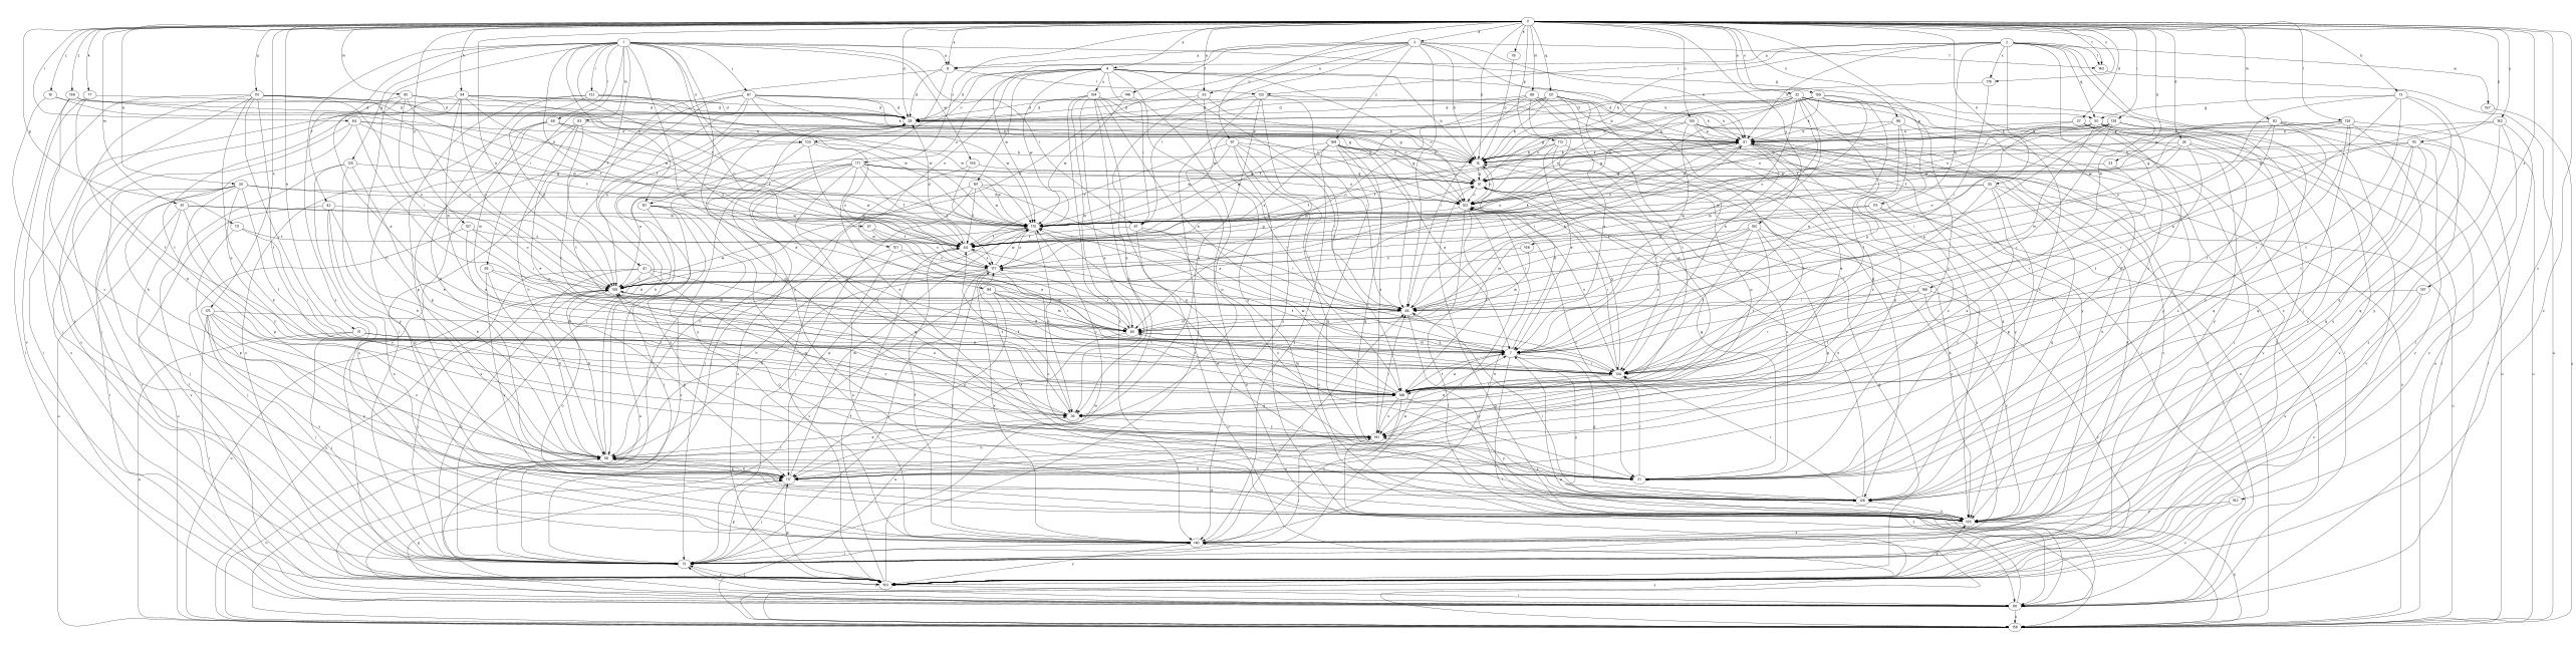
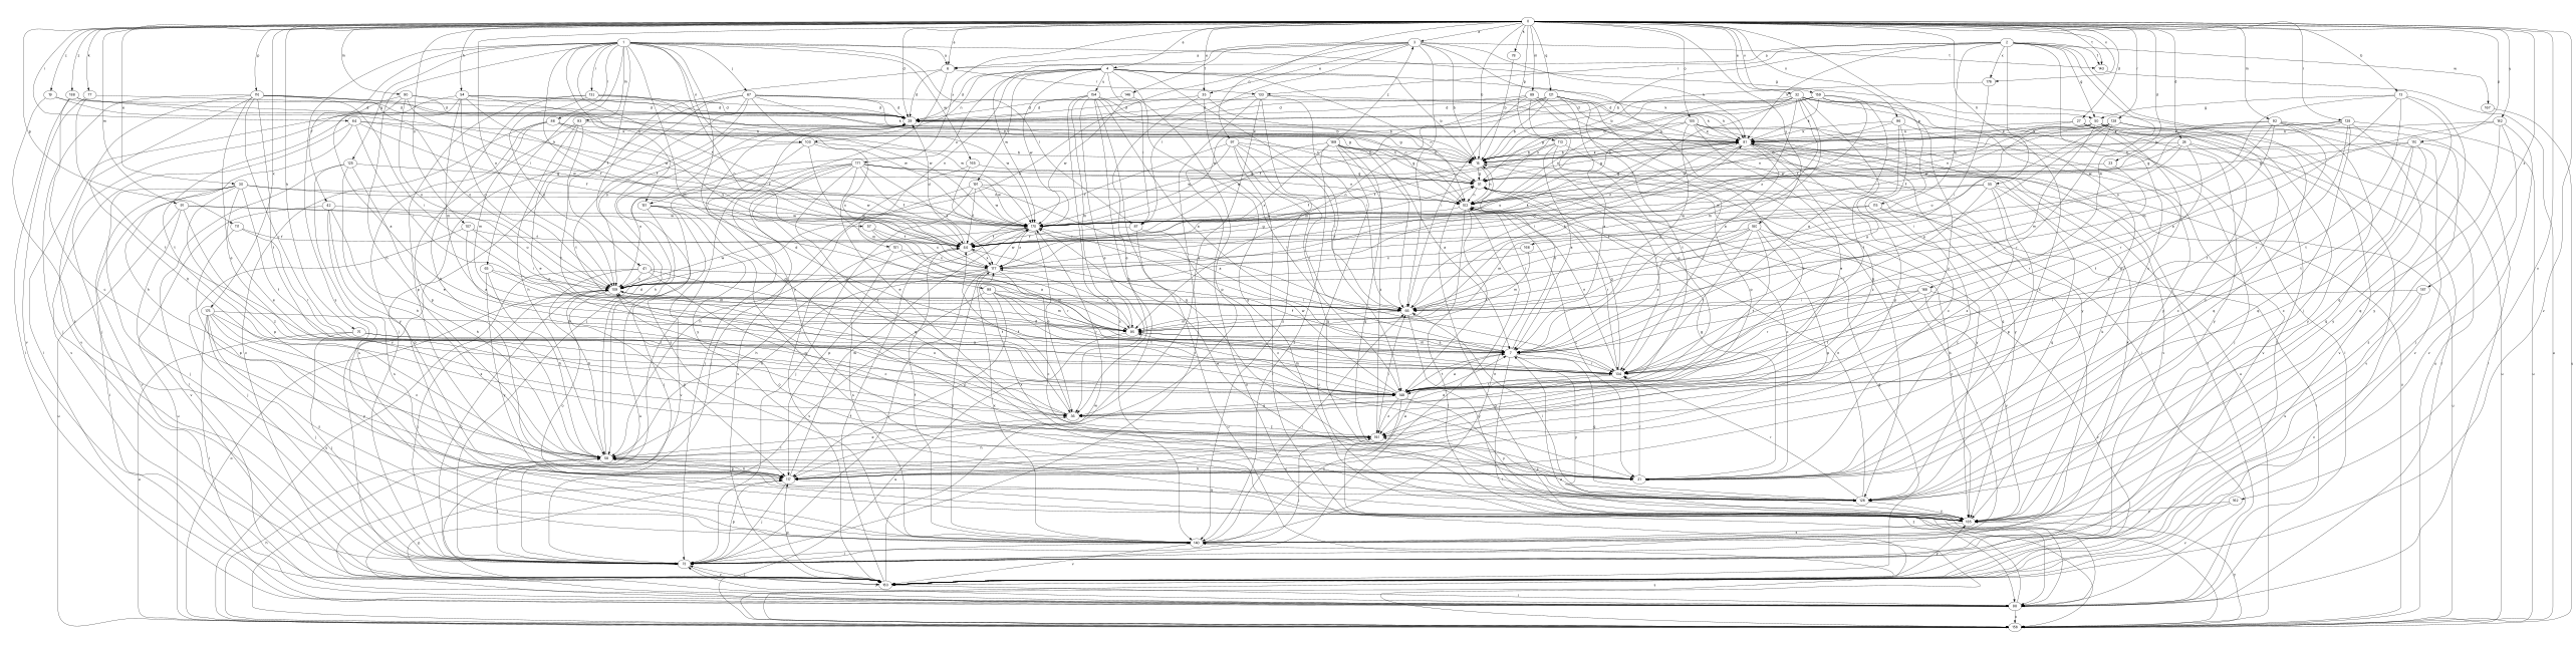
  strict digraph {
    fontname=Inter
    node [fontname=Inter]
    edge [fontname=Inter]
    0
    3
    4
    6
    13
    14
    19
    23
    27
    28
    29
    30
    32
    35
    54
    55
    64
    77
    78
    79
    89
    90
    91
    92
    96
    97
    105
    107
    109
    110
    111
    113
    115
    116
    121
    128
    129
    143
    159
    162
    163
    171
    175
    176
    180
    182
    187
    188
    87
    81
    66
    126
    146
    170
    189
    100
    151
    185
    101
    102
    148
    154
    191
    73
    133
    88
    50
    7
    44
    51
    140
    134
    21
    58
    117
    36
    95
    156
    177
    193
    1
    41
    42
    57
    65
    67
    86
    93
    98
    125
    132
    165
    2
    166
    167
    168
    0 -> 3 [label=a]
    0 -> 4 [label=a]
    0 -> 6 [label=a]
    0 -> 13 [label=b]
    0 -> 14 [label=b]
    0 -> 19 [label=c]
    0 -> 23 [label=d]
    0 -> 27 [label=d]
    0 -> 28 [label=d]
    0 -> 29 [label=d]
    0 -> 30 [label=e]
    0 -> 32 [label=e]
    0 -> 35 [label=e]
    0 -> 54 [label=h]
    0 -> 55 [label=h]
    0 -> 64 [label=i]
    0 -> 77 [label=k]
    0 -> 78 [label=k]
    0 -> 79 [label=k]
    0 -> 89 [label=m]
    0 -> 90 [label=m]
    0 -> 91 [label=m]
    0 -> 92 [label=m]
    0 -> 96 [label=n]
    0 -> 97 [label=n]
    0 -> 105 [label=o]
    0 -> 107 [label=o]
    0 -> 109 [label=o]
    0 -> 110 [label=p]
    0 -> 111 [label=p]
    0 -> 113 [label=p]
    0 -> 115 [label=p]
    0 -> 116 [label=p]
    0 -> 121 [label=q]
    0 -> 128 [label=r]
    0 -> 129 [label=r]
    0 -> 143 [label=t]
    0 -> 159 [label=v]
    0 -> 162 [label=v]
    0 -> 163 [label=v]
    0 -> 171 [label=x]
    0 -> 175 [label=x]
    0 -> 176 [label=x]
    0 -> 180 [label=y]
    0 -> 182 [label=y]
    0 -> 187 [label=z]
    0 -> 188 [label=z]
    3 -> 6 [label=a]
    3 -> 14 [label=b]
    3 -> 35 [label=e]
    3 -> 109 [label=o]
    3 -> 143 [label=t]
    3 -> 87 [label=l]
    3 -> 81 [label=k]
    3 -> 66 [label=i]
    3 -> 126 [label=q]
    3 -> 146 [label=t]
    3 -> 170 [label=w]
-   3 -> 189 [label=z]
+   189 -> 3 [label=z]
    4 -> 14 [label=b]
    4 -> 29 [label=d]
    4 -> 87 [label=l]
    4 -> 81 [label=k]
    4 -> 170 [label=w]
    4 -> 100 [label=n]
    4 -> 151 [label=u]
    4 -> 185 [label=y]
    4 -> 101 [label=n]
    4 -> 102 [label=n]
    4 -> 148 [label=t]
    4 -> 154 [label=u]
    4 -> 191 [label=z]
    6 -> 29 [label=d]
    6 -> 73 [label=j]
    6 -> 133 [label=r]
    6 -> 88 [label=l]
    13 -> 109 [label=o]
    13 -> 126 [label=q]
    13 -> 185 [label=y]
    13 -> 148 [label=t]
    13 -> 50 [label=g]
    13 -> 7 [label=a]
    14 -> 81 [label=k]
    14 -> 185 [label=y]
    14 -> 102 [label=n]
    14 -> 44 [label=f]
    14 -> 51 [label=g]
    19 -> 29 [label=d]
    19 -> 170 [label=w]
    19 -> 140 [label=s]
    23 -> 51 [label=g]
    23 -> 134 [label=r]
    27 -> 81 [label=k]
    27 -> 185 [label=y]
    27 -> 102 [label=n]
    27 -> 73 [label=j]
    27 -> 88 [label=l]
    28 -> 14 [label=b]
    28 -> 163 [label=v]
    28 -> 66 [label=i]
    28 -> 148 [label=t]
    28 -> 51 [label=g]
    28 -> 21 [label=c]
    29 -> 81 [label=k]
    29 -> 58 [label=h]
    30 -> 163 [label=v]
    30 -> 170 [label=w]
    30 -> 102 [label=n]
    30 -> 148 [label=t]
    30 -> 73 [label=j]
    30 -> 88 [label=l]
    30 -> 117 [label=p]
    30 -> 36 [label=e]
    32 -> 29 [label=d]
    32 -> 185 [label=y]
    32 -> 102 [label=n]
    32 -> 148 [label=t]
    32 -> 88 [label=l]
    32 -> 7 [label=a]
    32 -> 44 [label=f]
    32 -> 51 [label=g]
    32 -> 95 [label=m]
    32 -> 156 [label=u]
    32 -> 177 [label=x]
    35 -> 14 [label=b]
    35 -> 29 [label=d]
    35 -> 148 [label=t]
    35 -> 36 [label=e]
    54 -> 14 [label=b]
    54 -> 29 [label=d]
    54 -> 109 [label=o]
    54 -> 170 [label=w]
    54 -> 148 [label=t]
    54 -> 73 [label=j]
    54 -> 44 [label=f]
    54 -> 95 [label=m]
    55 -> 126 [label=q]
    55 -> 170 [label=w]
    55 -> 102 [label=n]
    55 -> 134 [label=r]
    55 -> 117 [label=p]
    55 -> 156 [label=u]
    55 -> 193 [label=z]
    64 -> 163 [label=v]
    64 -> 81 [label=k]
    64 -> 66 [label=i]
    64 -> 170 [label=w]
    64 -> 44 [label=f]
    64 -> 58 [label=h]
    77 -> 29 [label=d]
    77 -> 163 [label=v]
    77 -> 148 [label=t]
    78 -> 14 [label=b]
    79 -> 73 [label=j]
    79 -> 7 [label=a]
    79 -> 134 [label=r]
    79 -> 156 [label=u]
    89 -> 29 [label=d]
    89 -> 66 [label=i]
    89 -> 73 [label=j]
    89 -> 88 [label=l]
    89 -> 117 [label=p]
    89 -> 36 [label=e]
    89 -> 95 [label=m]
    90 -> 29 [label=d]
    90 -> 109 [label=o]
    90 -> 88 [label=l]
    90 -> 7 [label=a]
    90 -> 44 [label=f]
    90 -> 51 [label=g]
    91 -> 109 [label=o]
    91 -> 163 [label=v]
    91 -> 170 [label=w]
    91 -> 156 [label=u]
    91 -> 193 [label=z]
    92 -> 163 [label=v]
    92 -> 81 [label=k]
    92 -> 185 [label=y]
    92 -> 148 [label=t]
    92 -> 88 [label=l]
    92 -> 44 [label=f]
    92 -> 134 [label=r]
    92 -> 95 [label=m]
    96 -> 163 [label=v]
    96 -> 81 [label=k]
    96 -> 170 [label=w]
    96 -> 7 [label=a]
    96 -> 117 [label=p]
    97 -> 14 [label=b]
    97 -> 66 [label=i]
    97 -> 126 [label=q]
    97 -> 88 [label=l]
    97 -> 44 [label=f]
    97 -> 134 [label=r]
    97 -> 156 [label=u]
    105 -> 109 [label=o]
    105 -> 163 [label=v]
    105 -> 81 [label=k]
    105 -> 102 [label=n]
    105 -> 88 [label=l]
    105 -> 7 [label=a]
    105 -> 36 [label=e]
    105 -> 156 [label=u]
    107 -> 66 [label=i]
    107 -> 73 [label=j]
    107 -> 7 [label=a]
    107 -> 44 [label=f]
    109 -> 66 [label=i]
    109 -> 170 [label=w]
    109 -> 73 [label=j]
    109 -> 117 [label=p]
    110 -> 14 [label=b]
    110 -> 126 [label=q]
    110 -> 148 [label=t]
    110 -> 51 [label=g]
    110 -> 140 [label=s]
    110 -> 21 [label=c]
    111 -> 44 [label=f]
    111 -> 134 [label=r]
    111 -> 117 [label=p]
    113 -> 14 [label=b]
    113 -> 185 [label=y]
    113 -> 7 [label=a]
    113 -> 44 [label=f]
    113 -> 134 [label=r]
    115 -> 170 [label=w]
    115 -> 88 [label=l]
    115 -> 21 [label=c]
    115 -> 95 [label=m]
    116 -> 29 [label=d]
    116 -> 109 [label=o]
    116 -> 163 [label=v]
    116 -> 66 [label=i]
    116 -> 170 [label=w]
    116 -> 148 [label=t]
    116 -> 73 [label=j]
    116 -> 134 [label=r]
    116 -> 58 [label=h]
    116 -> 36 [label=e]
    121 -> 14 [label=b]
    121 -> 29 [label=d]
    121 -> 170 [label=w]
    121 -> 185 [label=y]
    121 -> 148 [label=t]
    121 -> 7 [label=a]
    121 -> 44 [label=f]
    121 -> 193 [label=z]
    128 -> 109 [label=o]
    128 -> 81 [label=k]
    128 -> 126 [label=q]
    128 -> 170 [label=w]
    128 -> 102 [label=n]
    128 -> 7 [label=a]
    128 -> 134 [label=r]
    128 -> 21 [label=c]
    129 -> 14 [label=b]
    129 -> 81 [label=k]
    129 -> 126 [label=q]
    129 -> 170 [label=w]
    129 -> 185 [label=y]
    129 -> 134 [label=r]
    129 -> 156 [label=u]
    143 -> 156 [label=u]
    159 -> 14 [label=b]
    159 -> 29 [label=d]
    159 -> 81 [label=k]
    159 -> 102 [label=n]
    159 -> 7 [label=a]
    159 -> 44 [label=f]
    159 -> 21 [label=c]
    159 -> 193 [label=z]
    162 -> 163 [label=v]
    162 -> 185 [label=y]
    163 -> 170 [label=w]
    163 -> 185 [label=y]
    163 -> 73 [label=j]
    163 -> 88 [label=l]
    163 -> 44 [label=f]
    163 -> 51 [label=g]
    163 -> 117 [label=p]
    171 -> 109 [label=o]
    171 -> 163 [label=v]
    171 -> 126 [label=q]
    171 -> 170 [label=w]
    171 -> 102 [label=n]
    171 -> 73 [label=j]
    171 -> 44 [label=f]
    171 -> 51 [label=g]
    171 -> 36 [label=e]
    171 -> 177 [label=x]
    171 -> 193 [label=z]
    175 -> 185 [label=y]
    175 -> 73 [label=j]
    175 -> 88 [label=l]
    175 -> 140 [label=s]
    175 -> 21 [label=c]
    175 -> 95 [label=m]
    175 -> 193 [label=z]
    176 -> 14 [label=b]
    176 -> 66 [label=i]
    180 -> 66 [label=i]
    180 -> 185 [label=y]
    180 -> 148 [label=t]
    180 -> 7 [label=a]
    180 -> 44 [label=f]
    180 -> 134 [label=r]
    180 -> 117 [label=p]
    182 -> 163 [label=v]
    182 -> 81 [label=k]
-   182 -> 66 [label=i]
+   182 -> 66 [label=m]
    182 -> 126 [label=q]
    182 -> 73 [label=j]
    187 -> 163 [label=v]
    187 -> 66 [label=i]
    187 -> 140 [label=s]
    188 -> 29 [label=d]
    188 -> 170 [label=w]
    188 -> 88 [label=l]
    188 -> 21 [label=c]
-   87 -> 66 [label=i]
    87 -> 44 [label=f]
    87 -> 21 [label=c]
    87 -> 156 [label=u]
    81 -> 14 [label=b]
    81 -> 109 [label=o]
    81 -> 66 [label=i]
    81 -> 126 [label=q]
    81 -> 170 [label=w]
    81 -> 51 [label=g]
    81 -> 134 [label=r]
    81 -> 21 [label=c]
    81 -> 156 [label=u]
    81 -> 193 [label=z]
    66 -> 81 [label=k]
    66 -> 185 [label=y]
    66 -> 95 [label=m]
    126 -> 170 [label=w]
    126 -> 185 [label=y]
    126 -> 102 [label=n]
    126 -> 134 [label=r]
    126 -> 177 [label=x]
    126 -> 193 [label=z]
    146 -> 29 [label=d]
    146 -> 170 [label=w]
    146 -> 117 [label=p]
    170 -> 44 [label=f]
    170 -> 117 [label=p]
    170 -> 36 [label=e]
    170 -> 177 [label=x]
    189 -> 14 [label=b]
    189 -> 66 [label=i]
    189 -> 126 [label=q]
    189 -> 170 [label=w]
    189 -> 7 [label=a]
    189 -> 51 [label=g]
    189 -> 140 [label=s]
    189 -> 156 [label=u]
    189 -> 177 [label=x]
    189 -> 193 [label=z]
    100 -> 14 [label=b]
    100 -> 185 [label=y]
    100 -> 140 [label=s]
    100 -> 95 [label=m]
    100 -> 177 [label=x]
    151 -> 163 [label=v]
    151 -> 126 [label=q]
    151 -> 170 [label=w]
    151 -> 73 [label=j]
    151 -> 156 [label=u]
    185 -> 109 [label=o]
    185 -> 81 [label=k]
    185 -> 66 [label=i]
    185 -> 140 [label=s]
    101 -> 163 [label=v]
    101 -> 140 [label=s]
    101 -> 134 [label=r]
    101 -> 177 [label=x]
    102 -> 170 [label=w]
    102 -> 148 [label=t]
    102 -> 73 [label=j]
    102 -> 88 [label=l]
    102 -> 134 [label=r]
    102 -> 21 [label=c]
    148 -> 170 [label=w]
    148 -> 185 [label=y]
    148 -> 7 [label=a]
    148 -> 140 [label=s]
    148 -> 36 [label=e]
    148 -> 95 [label=m]
    148 -> 193 [label=z]
    154 -> 29 [label=d]
    154 -> 126 [label=q]
    154 -> 102 [label=n]
    154 -> 7 [label=a]
    154 -> 51 [label=g]
    154 -> 140 [label=s]
    154 -> 58 [label=h]
    154 -> 36 [label=e]
    154 -> 95 [label=m]
    191 -> 170 [label=w]
    191 -> 102 [label=n]
    191 -> 73 [label=j]
    191 -> 7 [label=a]
    191 -> 44 [label=f]
    191 -> 58 [label=h]
    73 -> 109 [label=o]
    73 -> 163 [label=v]
    73 -> 117 [label=p]
    133 -> 29 [label=d]
    133 -> 81 [label=k]
    133 -> 66 [label=i]
    133 -> 73 [label=j]
    133 -> 140 [label=s]
    133 -> 36 [label=e]
    88 -> 73 [label=j]
    88 -> 7 [label=a]
    88 -> 117 [label=p]
    88 -> 156 [label=u]
    88 -> 193 [label=z]
    50 -> 163 [label=v]
    50 -> 81 [label=k]
    50 -> 66 [label=i]
    50 -> 170 [label=w]
    50 -> 73 [label=j]
    50 -> 134 [label=r]
    50 -> 156 [label=u]
    50 -> 193 [label=z]
    7 -> 14 [label=b]
    7 -> 109 [label=d]
    7 -> 126 [label=q]
    7 -> 185 [label=y]
    7 -> 148 [label=t]
    7 -> 88 [label=l]
    7 -> 134 [label=r]
    7 -> 95 [label=m]
    44 -> 29 [label=d]
    44 -> 58 [label=h]
    44 -> 177 [label=x]
    51 -> 102 [label=n]
    51 -> 21 [label=c]
    140 -> 14 [label=b]
    140 -> 163 [label=v]
    140 -> 81 [label=k]
    140 -> 66 [label=i]
    140 -> 102 [label=n]
    140 -> 73 [label=j]
    140 -> 44 [label=f]
    140 -> 177 [label=x]
    134 -> 29 [label=d]
    134 -> 102 [label=n]
    134 -> 148 [label=t]
    134 -> 44 [label=f]
    134 -> 51 [label=g]
    134 -> 36 [label=e]
    21 -> 109 [label=o]
    21 -> 51 [label=g]
    21 -> 134 [label=r]
    21 -> 58 [label=h]
    58 -> 29 [label=d]
    58 -> 73 [label=j]
    58 -> 21 [label=c]
    58 -> 117 [label=p]
    58 -> 36 [label=e]
    117 -> 126 [label=q]
    117 -> 170 [label=w]
    117 -> 73 [label=j]
    117 -> 7 [label=a]
    117 -> 58 [label=h]
    36 -> 109 [label=o]
    36 -> 44 [label=f]
    36 -> 193 [label=z]
    95 -> 7 [label=a]
    95 -> 156 [label=u]
    95 -> 177 [label=x]
    156 -> 109 [label=o]
    156 -> 185 [label=y]
    156 -> 51 [label=g]
    156 -> 140 [label=s]
    156 -> 58 [label=h]
    177 -> 109 [label=o]
    177 -> 81 [label=k]
    177 -> 170 [label=w]
    177 -> 73 [label=j]
    177 -> 51 [label=g]
    177 -> 140 [label=s]
    177 -> 21 [label=c]
    177 -> 58 [label=h]
    193 -> 29 [label=d]
    193 -> 66 [label=i]
    193 -> 73 [label=j]
    193 -> 58 [label=h]
    1 -> 6 [label=a]
    1 -> 87 [label=l]
    1 -> 100 [label=n]
    1 -> 151 [label=u]
    1 -> 185 [label=y]
    1 -> 50 [label=g]
    1 -> 44 [label=f]
    1 -> 140 [label=s]
    1 -> 58 [label=h]
    1 -> 95 [label=m]
    1 -> 41 [label=f]
    1 -> 42 [label=f]
    1 -> 57 [label=h]
    1 -> 65 [label=i]
    1 -> 67 [label=j]
    1 -> 86 [label=l]
    1 -> 93 [label=m]
    1 -> 98 [label=n]
    1 -> 125 [label=q]
    1 -> 132 [label=r]
    1 -> 165 [label=w]
    41 -> 109 [label=o]
    41 -> 148 [label=t]
    41 -> 21 [label=c]
    41 -> 58 [label=h]
    41 -> 95 [label=m]
    41 -> 156 [label=u]
    42 -> 170 [label=w]
    42 -> 140 [label=s]
    42 -> 58 [label=h]
    42 -> 117 [label=p]
    42 -> 156 [label=u]
    57 -> 7 [label=a]
    57 -> 44 [label=f]
    57 -> 177 [label=x]
    65 -> 109 [label=o]
    65 -> 185 [label=y]
    65 -> 58 [label=h]
    65 -> 95 [label=m]
    67 -> 14 [label=b]
    67 -> 29 [label=d]
    67 -> 109 [label=o]
    67 -> 163 [label=v]
    67 -> 81 [label=k]
    67 -> 170 [label=w]
    67 -> 102 [label=n]
    67 -> 148 [label=t]
    67 -> 73 [label=j]
    86 -> 163 [label=v]
    86 -> 81 [label=k]
    86 -> 185 [label=y]
    86 -> 44 [label=f]
    86 -> 95 [label=m]
    86 -> 177 [label=x]
    93 -> 81 [label=k]
    93 -> 148 [label=t]
    93 -> 58 [label=h]
    93 -> 117 [label=p]
    93 -> 36 [label=e]
    98 -> 66 [label=i]
    98 -> 148 [label=t]
    98 -> 88 [label=l]
    98 -> 134 [label=r]
    98 -> 117 [label=p]
    98 -> 95 [label=m]
    125 -> 88 [label=l]
    125 -> 51 [label=g]
    125 -> 140 [label=s]
    125 -> 58 [label=h]
    125 -> 36 [label=e]
    132 -> 29 [label=d]
    132 -> 109 [label=o]
    132 -> 81 [label=k]
    132 -> 102 [label=n]
    132 -> 58 [label=h]
    132 -> 117 [label=p]
    165 -> 66 [label=i]
    165 -> 73 [label=j]
    165 -> 51 [label=g]
    2 -> 6 [label=a]
    2 -> 14 [label=b]
    2 -> 143 [label=t]
    2 -> 176 [label=x]
    2 -> 81 [label=k]
    2 -> 73 [label=j]
    2 -> 133 [label=r]
    2 -> 50 [label=g]
    2 -> 21 [label=c]
    2 -> 117 [label=p]
    2 -> 166 [label=w]
    2 -> 167 [label=w]
    2 -> 168 [label=w]
    166 -> 95 [label=m]
    166 -> 177 [label=x]
    167 -> 156 [label=u]
    168 -> 163 [label=v]
    168 -> 66 [label=i]
    168 -> 185 [label=y]
    168 -> 148 [label=t]
    168 -> 134 [label=r]
  }
